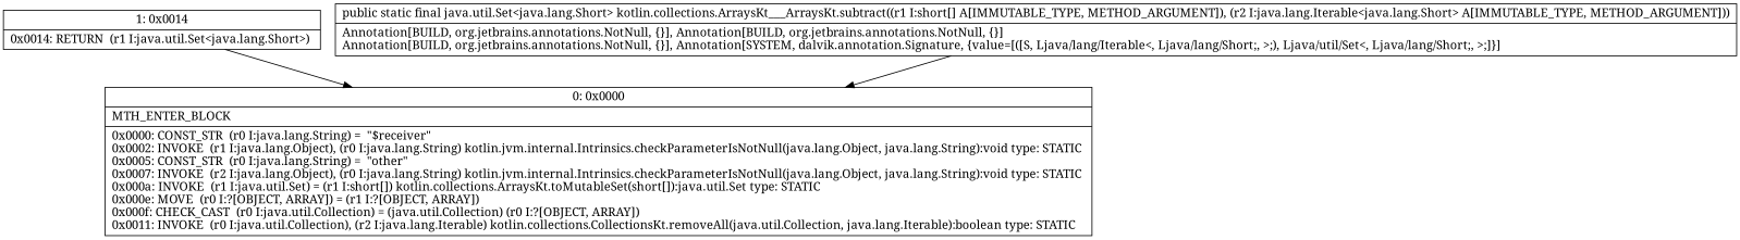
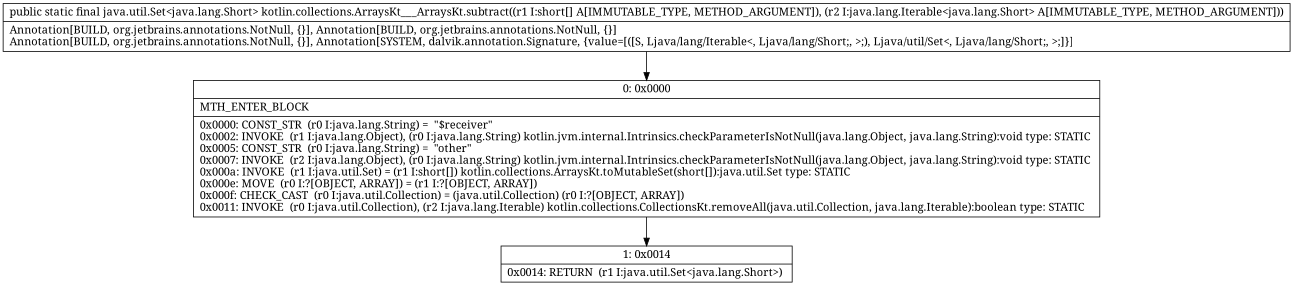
  digraph {
    fontname="Noto Serif"
    node [shape=record fontname="Noto Serif"]
    edge [fontname="Noto Serif"]
    n1 [label="{0\:\ 0x0000|MTH_ENTER_BLOCK\l|0x0000: CONST_STR  (r0 I:java.lang.String) =  \"$receiver\" \l0x0002: INVOKE  (r1 I:java.lang.Object), (r0 I:java.lang.String) kotlin.jvm.internal.Intrinsics.checkParameterIsNotNull(java.lang.Object, java.lang.String):void type: STATIC \l0x0005: CONST_STR  (r0 I:java.lang.String) =  \"other\" \l0x0007: INVOKE  (r2 I:java.lang.Object), (r0 I:java.lang.String) kotlin.jvm.internal.Intrinsics.checkParameterIsNotNull(java.lang.Object, java.lang.String):void type: STATIC \l0x000a: INVOKE  (r1 I:java.util.Set) = (r1 I:short[]) kotlin.collections.ArraysKt.toMutableSet(short[]):java.util.Set type: STATIC \l0x000e: MOVE  (r0 I:?[OBJECT, ARRAY]) = (r1 I:?[OBJECT, ARRAY]) \l0x000f: CHECK_CAST  (r0 I:java.util.Collection) = (java.util.Collection) (r0 I:?[OBJECT, ARRAY]) \l0x0011: INVOKE  (r0 I:java.util.Collection), (r2 I:java.lang.Iterable) kotlin.collections.CollectionsKt.removeAll(java.util.Collection, java.lang.Iterable):boolean type: STATIC \l}"]
    n2 [label="{1\:\ 0x0014|0x0014: RETURN  (r1 I:java.util.Set\<java.lang.Short\>) \l}"]
    n3 [label="{public static final java.util.Set\<java.lang.Short\> kotlin.collections.ArraysKt___ArraysKt.subtract((r1 I:short[] A[IMMUTABLE_TYPE, METHOD_ARGUMENT]), (r2 I:java.lang.Iterable\<java.lang.Short\> A[IMMUTABLE_TYPE, METHOD_ARGUMENT]))  | Annotation[BUILD, org.jetbrains.annotations.NotNull, \{\}], Annotation[BUILD, org.jetbrains.annotations.NotNull, \{\}]\lAnnotation[BUILD, org.jetbrains.annotations.NotNull, \{\}], Annotation[SYSTEM, dalvik.annotation.Signature, \{value=[([S, Ljava\/lang\/Iterable\<, Ljava\/lang\/Short;, \>;), Ljava\/util\/Set\<, Ljava\/lang\/Short;, \>;]\}]\l}"]
-   n2 -> n1
+   n1 -> n2
    n3 -> n1
  }
